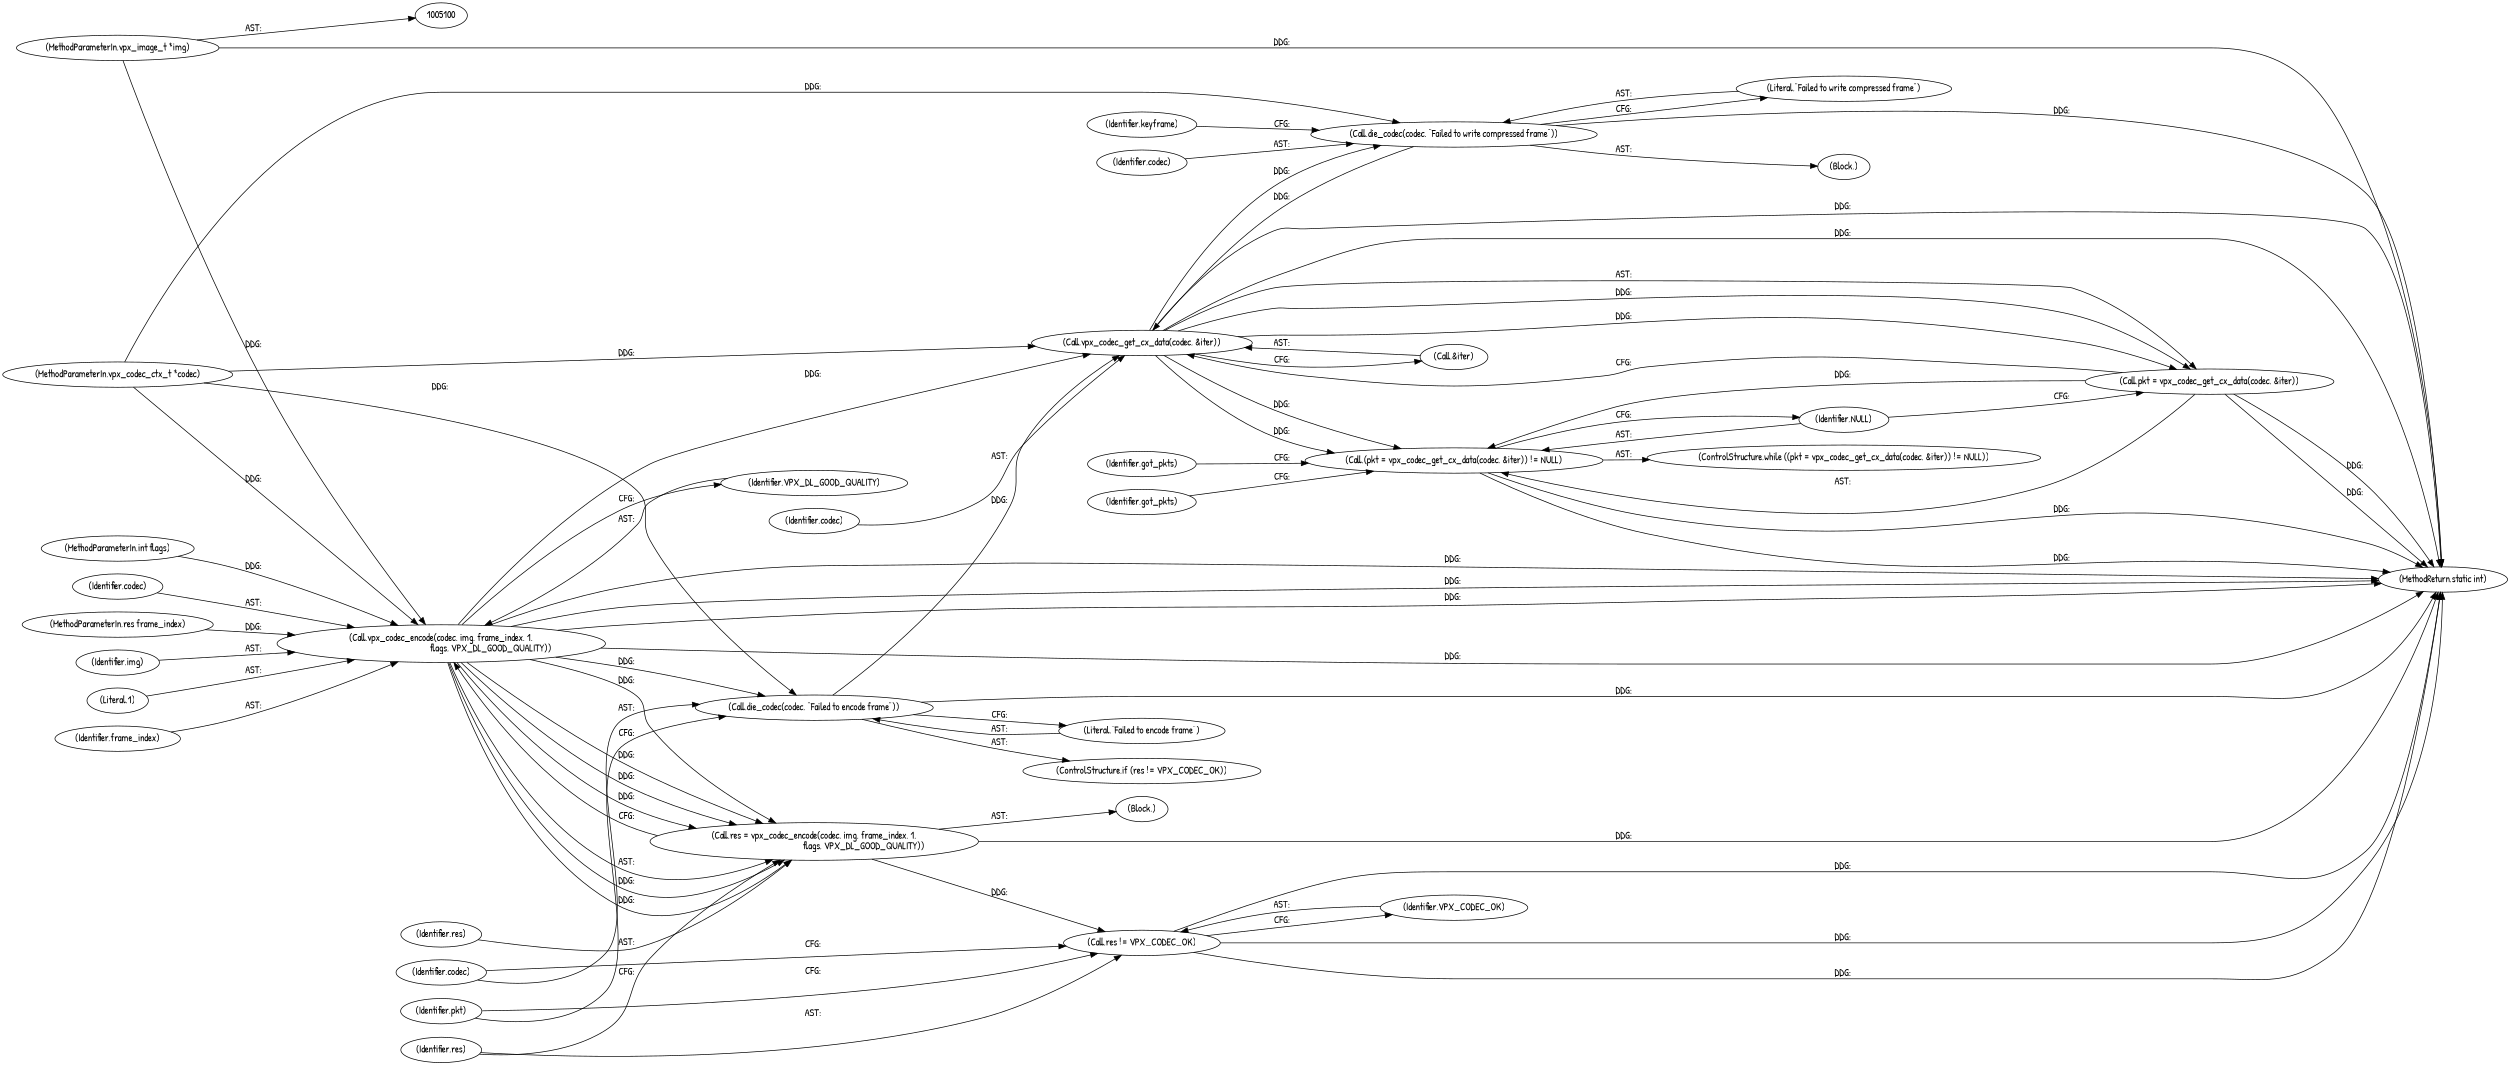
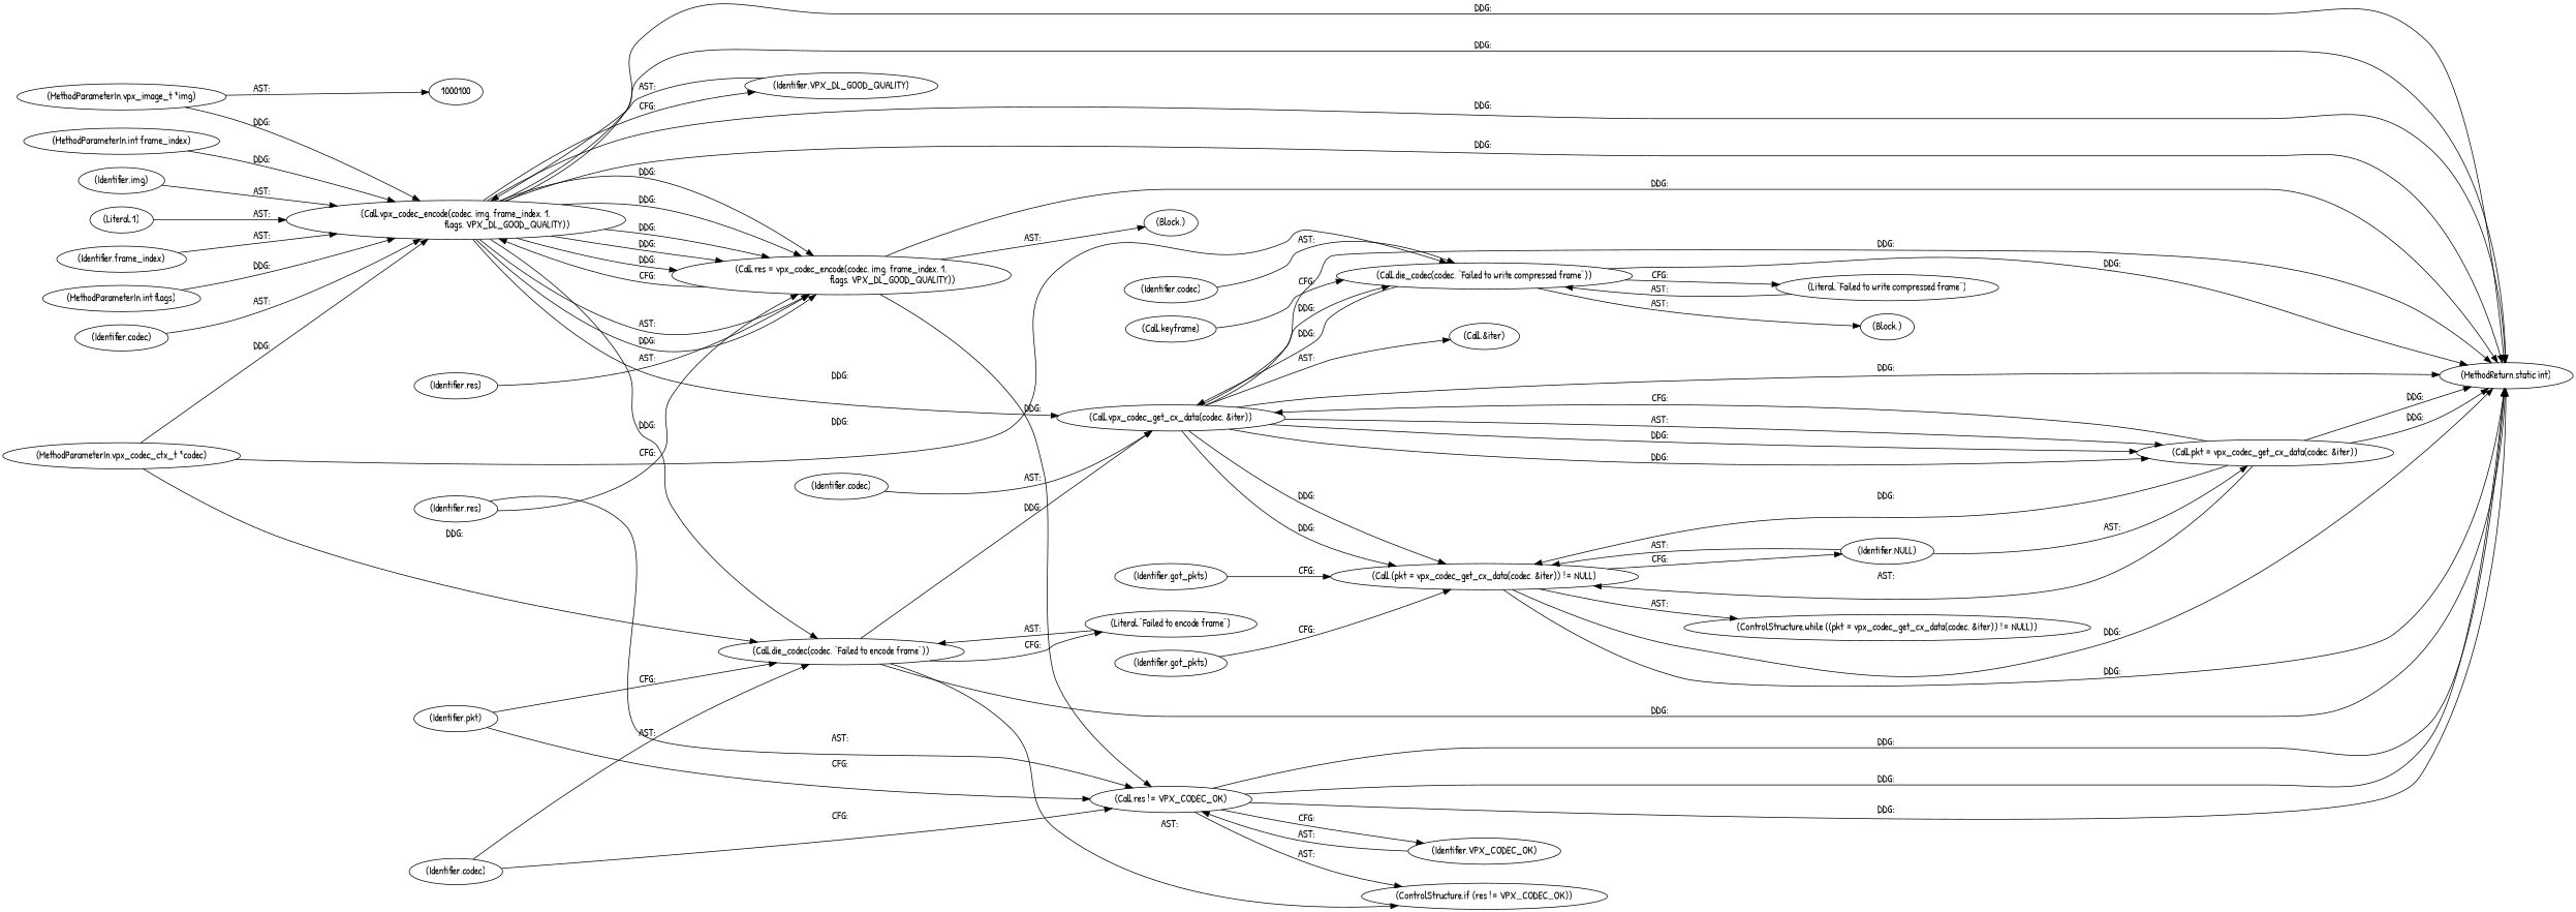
  digraph {
    fontname="Patrick Hand"
    rankdir=LR
    node [fontname="Patrick Hand"]
    edge [fontname="Patrick Hand"]
    n1 [label="(MethodParameterIn,vpx_image_t *img)"]
    n2 [label="(Call,vpx_codec_encode(codec, img, frame_index, 1,\n                                               flags, VPX_DL_GOOD_QUALITY))"]
    n3 [label="(MethodReturn,static int)"]
-   1000100 [label=1005100]
+   1000100
    n5 [label="(Call,res = vpx_codec_encode(codec, img, frame_index, 1,\n                                               flags, VPX_DL_GOOD_QUALITY))"]
    n6 [label="(Call,die_codec(codec, \"Failed to encode frame\"))"]
    n7 [label="(Call,vpx_codec_get_cx_data(codec, &iter))"]
    n8 [label="(Identifier,VPX_DL_GOOD_QUALITY)"]
    n9 [label="(Call,res != VPX_CODEC_OK)"]
    n10 [label="(Block,)"]
    n11 [label="(ControlStructure,if (res != VPX_CODEC_OK))"]
    n12 [label="(Literal,\"Failed to encode frame\")"]
    n13 [label="(Call,(pkt = vpx_codec_get_cx_data(codec, &iter)) != NULL)"]
    n14 [label="(Call,pkt = vpx_codec_get_cx_data(codec, &iter))"]
    n15 [label="(Call,die_codec(codec, \"Failed to write compressed frame\"))"]
    n16 [label="(Call,&iter)"]
    n17 [label="(Identifier,VPX_CODEC_OK)"]
    n18 [label="(Identifier,NULL)"]
    n19 [label="(ControlStructure,while ((pkt = vpx_codec_get_cx_data(codec, &iter)) != NULL))"]
    n20 [label="(Block,)"]
    n21 [label="(Literal,\"Failed to write compressed frame\")"]
-   n22 [label="(Identifier,keyframe)"]
+   n22 [label="(Call,keyframe)"]
    n23 [label="(MethodParameterIn,vpx_codec_ctx_t *codec)"]
    n24 [label="(Identifier,pkt)"]
    n25 [label="(Identifier,frame_index)"]
    n26 [label="(MethodParameterIn,int flags)"]
    n27 [label="(Identifier,res)"]
    n28 [label="(Identifier,got_pkts)"]
    n29 [label="(Identifier,codec)"]
    n30 [label="(Identifier,res)"]
    n31 [label="(Identifier,codec)"]
-   n32 [label="(MethodParameterIn,res frame_index)"]
+   n32 [label="(MethodParameterIn,int frame_index)"]
    n33 [label="(Identifier,img)"]
    n34 [label="(Literal,1)"]
    n35 [label="(Identifier,codec)"]
    n36 [label="(Identifier,got_pkts)"]
    n37 [label="(Identifier,codec)"]
    n1 -> n2 [label="DDG: "]
-   n1 -> n3 [label="DDG: "]
    n1 -> 1000100 [label="AST: "]
    n2 -> n3 [label="DDG: "]
    n2 -> n3 [label="DDG: "]
    n2 -> n3 [label="DDG: "]
    n2 -> n3 [label="DDG: "]
    n2 -> n5 [label="AST: "]
    n2 -> n5 [label="DDG: "]
    n2 -> n5 [label="DDG: "]
    n2 -> n5 [label="DDG: "]
    n2 -> n5 [label="DDG: "]
    n2 -> n5 [label="DDG: "]
    n2 -> n5 [label="DDG: "]
    n2 -> n6 [label="DDG: "]
    n2 -> n7 [label="DDG: "]
    n2 -> n8 [label="CFG: "]
    n5 -> n2 [label="CFG: "]
    n5 -> n3 [label="DDG: "]
    n5 -> n9 [label="DDG: "]
    n5 -> n10 [label="AST: "]
    n6 -> n3 [label="DDG: "]
    n6 -> n7 [label="DDG: "]
    n6 -> n11 [label="AST: "]
    n6 -> n12 [label="CFG: "]
    n7 -> n3 [label="DDG: "]
    n7 -> n3 [label="DDG: "]
    n7 -> n13 [label="DDG: "]
    n7 -> n13 [label="DDG: "]
    n7 -> n14 [label="AST: "]
    n7 -> n14 [label="DDG: "]
    n7 -> n14 [label="DDG: "]
    n7 -> n15 [label="DDG: "]
-   n7 -> n16 [label="CFG: "]
+   n7 -> n16 [label="AST: "]
    n8 -> n2 [label="AST: "]
    n9 -> n3 [label="DDG: "]
    n9 -> n3 [label="DDG: "]
    n9 -> n3 [label="DDG: "]
+   n9 -> n11 [label="AST: "]
    n9 -> n17 [label="CFG: "]
    n12 -> n6 [label="AST: "]
    n13 -> n3 [label="DDG: "]
    n13 -> n3 [label="DDG: "]
    n13 -> n18 [label="CFG: "]
    n13 -> n19 [label="AST: "]
    n14 -> n3 [label="DDG: "]
    n14 -> n3 [label="DDG: "]
    n14 -> n7 [label="CFG: "]
    n14 -> n13 [label="AST: "]
    n14 -> n13 [label="DDG: "]
    n15 -> n3 [label="DDG: "]
    n15 -> n7 [label="DDG: "]
    n15 -> n20 [label="AST: "]
    n15 -> n21 [label="CFG: "]
-   n16 -> n7 [label="AST: "]
    n17 -> n9 [label="AST: "]
    n18 -> n13 [label="AST: "]
-   n18 -> n14 [label="CFG: "]
+   n18 -> n14 [label="AST: "]
    n21 -> n15 [label="AST: "]
    n22 -> n15 [label="CFG: "]
    n23 -> n2 [label="DDG: "]
    n23 -> n6 [label="DDG: "]
-   n23 -> n7 [label="DDG: "]
    n23 -> n15 [label="DDG: "]
    n24 -> n6 [label="CFG: "]
    n24 -> n9 [label="CFG: "]
    n25 -> n2 [label="AST: "]
    n26 -> n2 [label="DDG: "]
    n27 -> n5 [label="CFG: "]
    n27 -> n9 [label="AST: "]
    n28 -> n13 [label="CFG: "]
    n29 -> n7 [label="AST: "]
    n30 -> n5 [label="AST: "]
    n31 -> n2 [label="AST: "]
    n32 -> n2 [label="DDG: "]
    n33 -> n2 [label="AST: "]
    n34 -> n2 [label="AST: "]
    n35 -> n6 [label="AST: "]
    n35 -> n9 [label="CFG: "]
    n36 -> n13 [label="CFG: "]
    n37 -> n15 [label="AST: "]
  }
